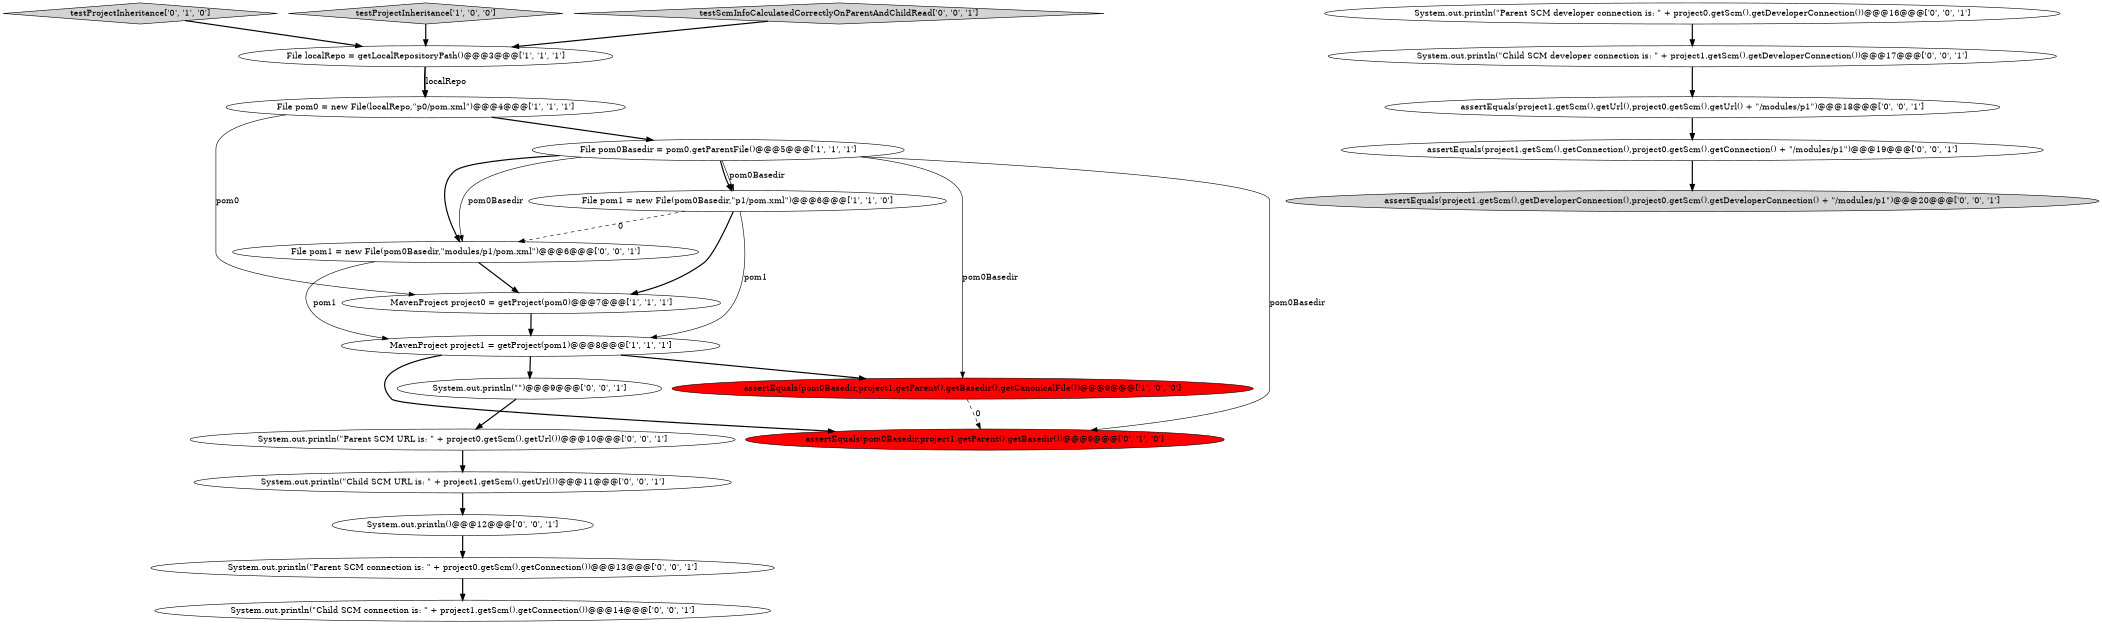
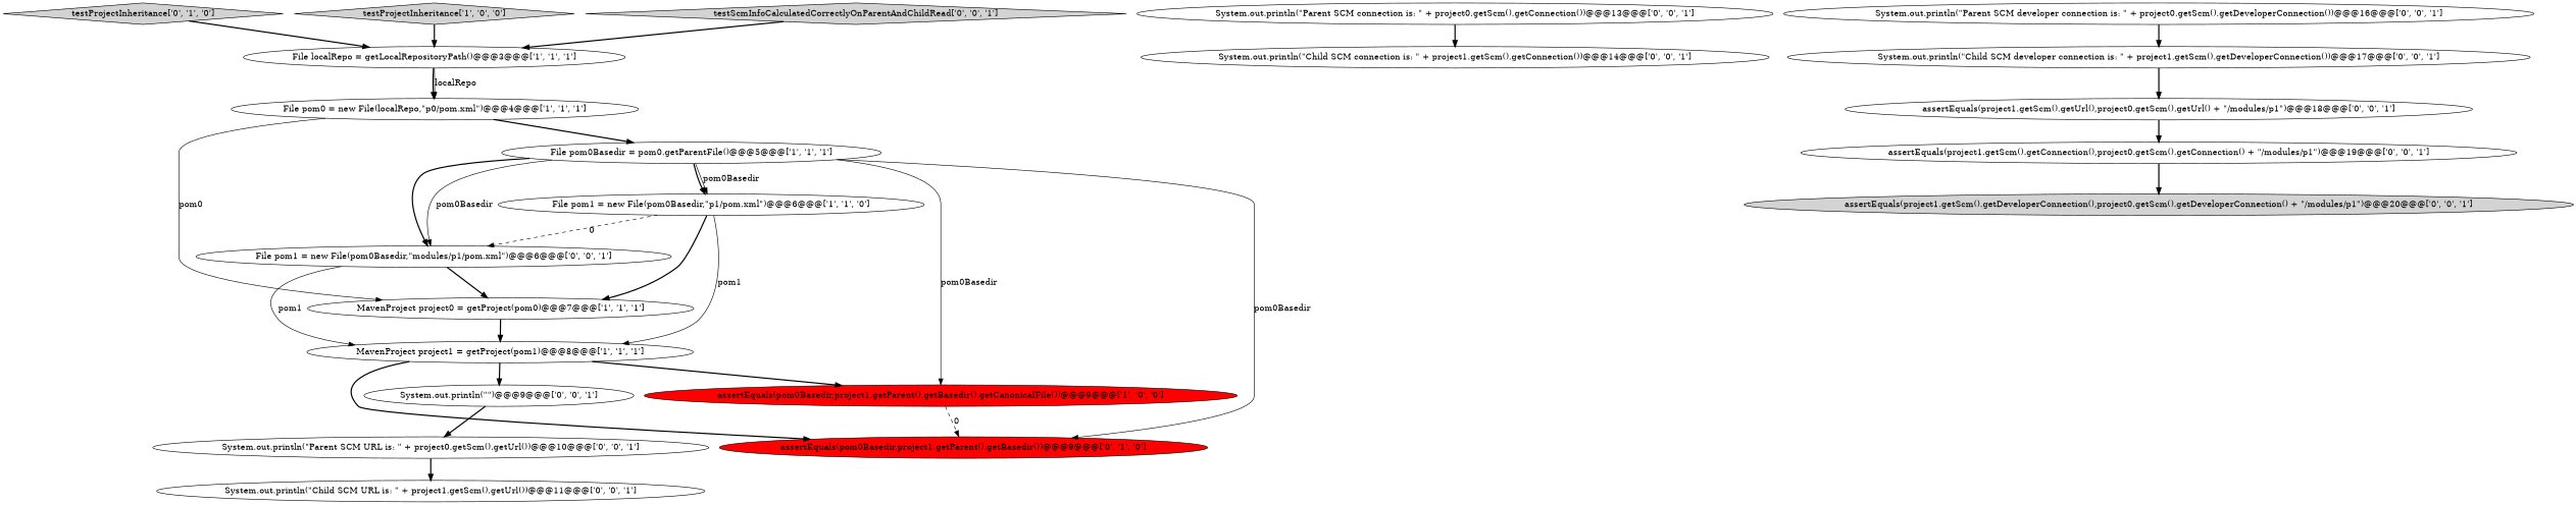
  digraph {
    node [fillcolor=white shape=ellipse style=filled]
    edge [style=bold]
    n1 [fillcolor=lightgray label="testProjectInheritance['0', '1', '0']" shape=diamond]
    n2 [label="File localRepo = getLocalRepositoryPath()@@@3@@@['1', '1', '1']"]
    n3 [label="File pom0 = new File(localRepo,\"p0/pom.xml\")@@@4@@@['1', '1', '1']"]
    n4 [label="System.out.println(\"\")@@@9@@@['0', '0', '1']"]
    n5 [label="System.out.println(\"Parent SCM URL is: \" + project0.getScm().getUrl())@@@10@@@['0', '0', '1']"]
    n6 [label="System.out.println(\"Child SCM URL is: \" + project1.getScm().getUrl())@@@11@@@['0', '0', '1']"]
    n7 [label="System.out.println(\"Parent SCM connection is: \" + project0.getScm().getConnection())@@@13@@@['0', '0', '1']"]
    n8 [label="System.out.println(\"Child SCM connection is: \" + project1.getScm().getConnection())@@@14@@@['0', '0', '1']"]
    n9 [label="MavenProject project0 = getProject(pom0)@@@7@@@['1', '1', '1']"]
    n10 [label="File pom0Basedir = pom0.getParentFile()@@@5@@@['1', '1', '1']"]
    n11 [fillcolor=lightgray label="assertEquals(project1.getScm().getDeveloperConnection(),project0.getScm().getDeveloperConnection() + \"/modules/p1\")@@@20@@@['0', '0', '1']"]
    n12 [label="File pom1 = new File(pom0Basedir,\"p1/pom.xml\")@@@6@@@['1', '1', '0']"]
    n13 [label="MavenProject project1 = getProject(pom1)@@@8@@@['1', '1', '1']"]
    n14 [label="File pom1 = new File(pom0Basedir,\"modules/p1/pom.xml\")@@@6@@@['0', '0', '1']"]
    n15 [fillcolor=red label="assertEquals(pom0Basedir,project1.getParent().getBasedir().getCanonicalFile())@@@9@@@['1', '0', '0']"]
    n16 [fillcolor=red label="assertEquals(pom0Basedir,project1.getParent().getBasedir())@@@9@@@['0', '1', '0']"]
    n17 [label="System.out.println(\"Parent SCM developer connection is: \" + project0.getScm().getDeveloperConnection())@@@16@@@['0', '0', '1']"]
    n18 [label="System.out.println(\"Child SCM developer connection is: \" + project1.getScm().getDeveloperConnection())@@@17@@@['0', '0', '1']"]
-   n19 [label="System.out.println()@@@12@@@['0', '0', '1']"]
    n20 [label="assertEquals(project1.getScm().getConnection(),project0.getScm().getConnection() + \"/modules/p1\")@@@19@@@['0', '0', '1']"]
    n21 [fillcolor=lightgray label="testProjectInheritance['1', '0', '0']" shape=diamond]
    n22 [label="assertEquals(project1.getScm().getUrl(),project0.getScm().getUrl() + \"/modules/p1\")@@@18@@@['0', '0', '1']"]
    n23 [fillcolor=lightgray label="testScmInfoCalculatedCorrectlyOnParentAndChildRead['0', '0', '1']" shape=diamond]
    n1 -> n2
    n2 -> n3
    n2 -> n3 [label=localRepo style=solid]
    n3 -> n9 [label=pom0 style=solid]
    n3 -> n10
    n4 -> n5
    n5 -> n6
-   n6 -> n19
    n7 -> n8
    n9 -> n13
    n10 -> n12 [label=pom0Basedir style=solid]
    n10 -> n12
    n10 -> n14
    n10 -> n14 [label=pom0Basedir style=solid]
    n10 -> n15 [label=pom0Basedir style=solid]
    n10 -> n16 [label=pom0Basedir style=solid]
    n12 -> n9
    n12 -> n13 [label=pom1 style=solid]
    n12 -> n14 [label=0 style=dashed]
    n13 -> n4
    n13 -> n15
    n13 -> n16
    n14 -> n9
    n14 -> n13 [label=pom1 style=solid]
    n15 -> n16 [label=0 style=dashed]
    n17 -> n18
    n18 -> n22
-   n19 -> n7
    n20 -> n11
    n21 -> n2
    n22 -> n20
    n23 -> n2
  }
